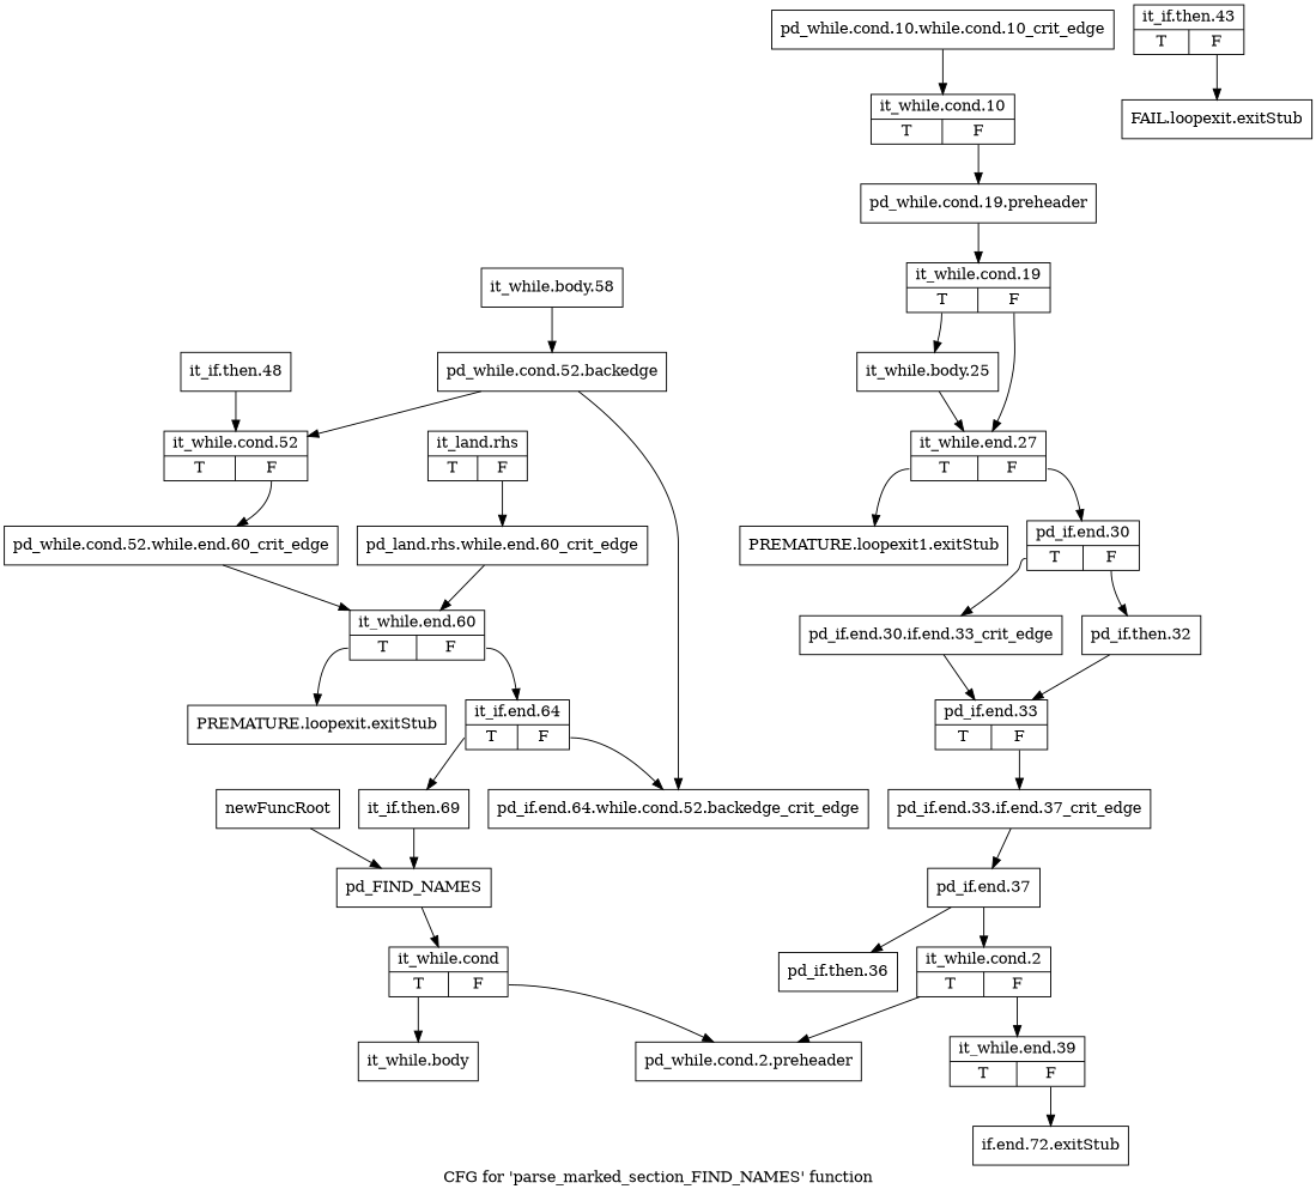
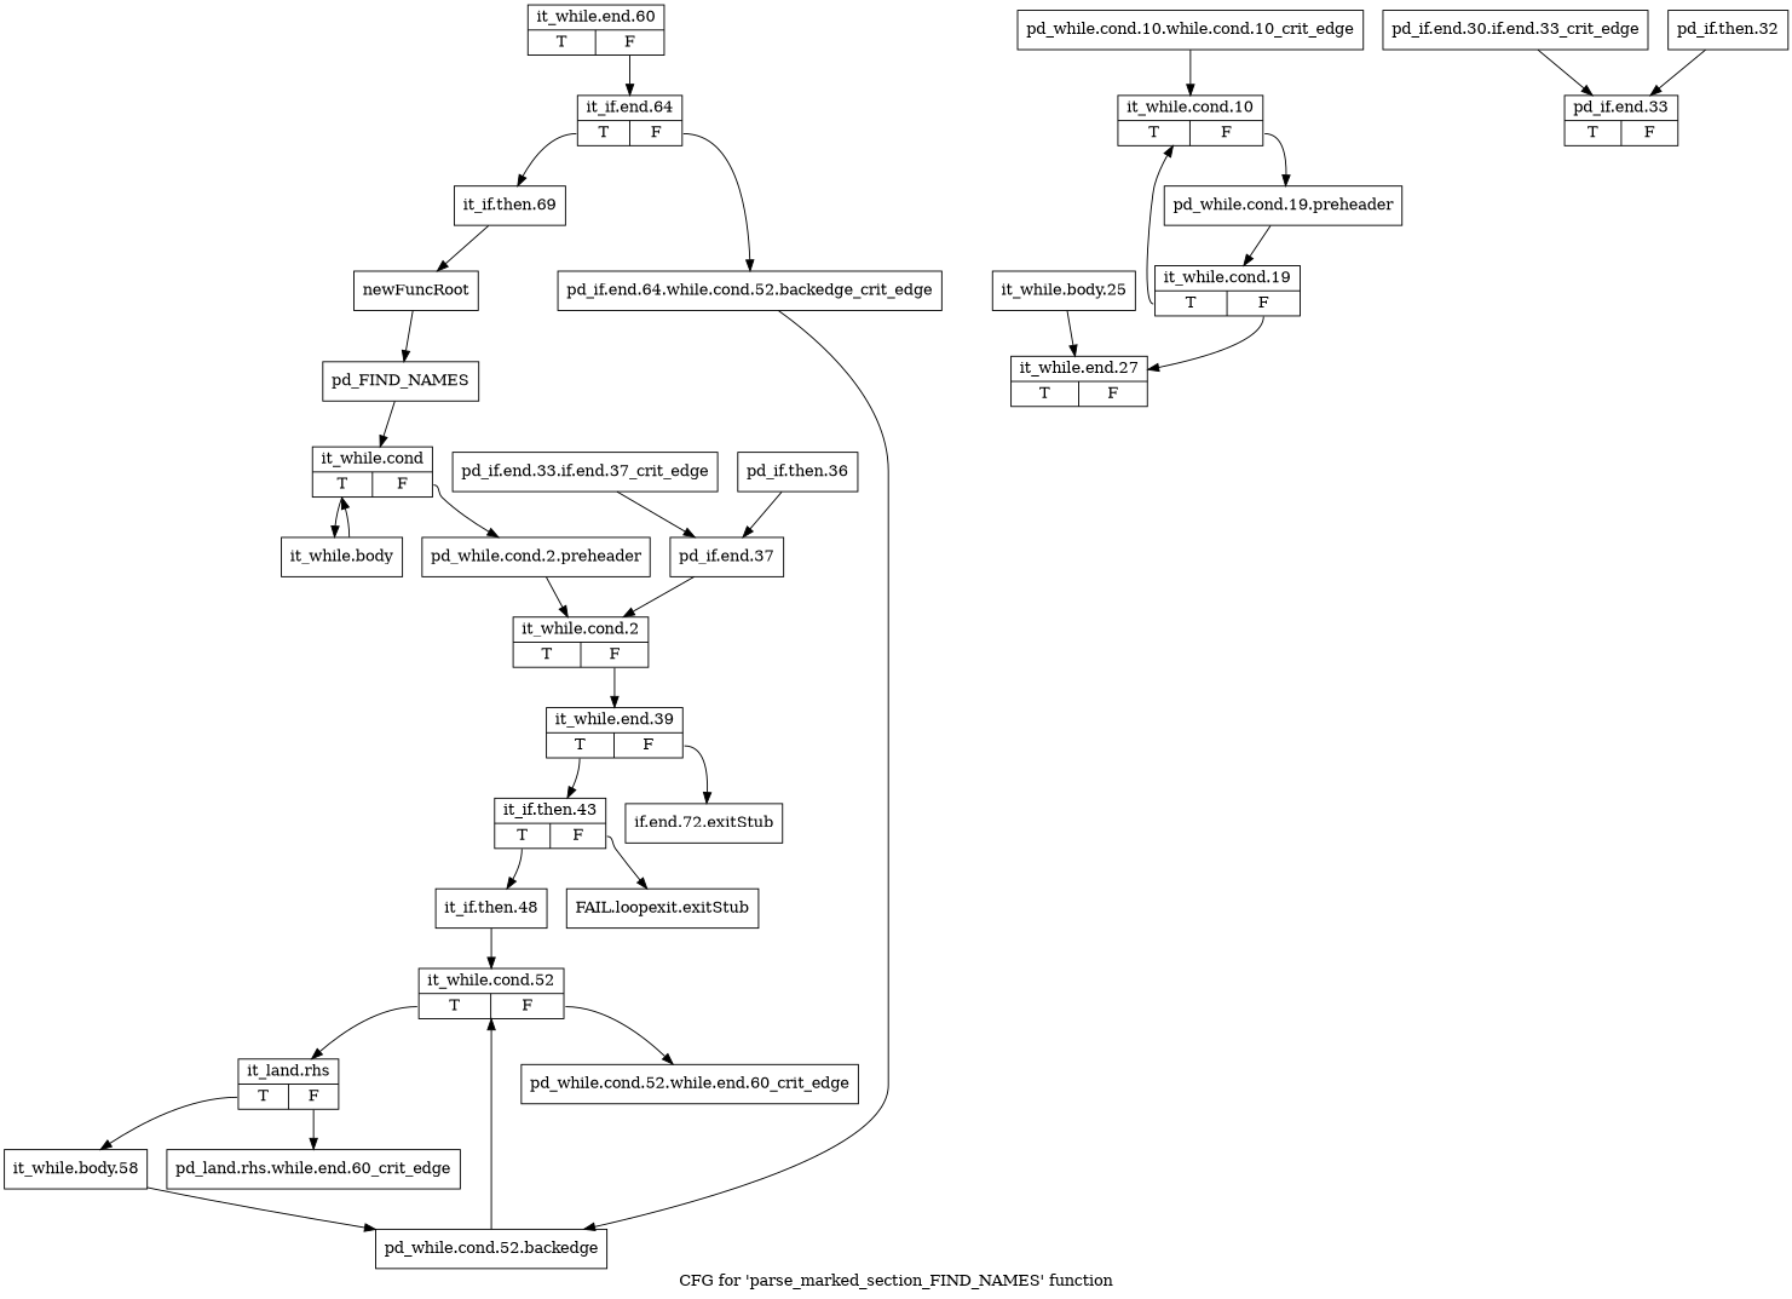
  digraph {
    label="CFG for 'parse_marked_section_FIND_NAMES' function"
    node [shape=record]
    n1 [label="{newFuncRoot}"]
    n2 [label="{pd_FIND_NAMES}"]
    n3 [label="{it_while.cond|{<s0>T|<s1>F}}"]
    n4 [label="{it_while.body}"]
    n5 [label="{pd_while.cond.2.preheader}"]
    n6 [label="{if.end.72.exitStub}"]
    n7 [label="{FAIL.loopexit.exitStub}"]
-   n8 [label="{PREMATURE.loopexit.exitStub}"]
-   n9 [label="{PREMATURE.loopexit1.exitStub}"]
    n10 [label="{it_while.cond.2|{<s0>T|<s1>F}}"]
    n11 [label="{it_while.end.39|{<s0>T|<s1>F}}"]
    n12 [label="{it_if.then.43|{<s0>T|<s1>F}}"]
    n13 [label="{it_while.cond.10|{<s0>T|<s1>F}}"]
    n14 [label="{pd_while.cond.19.preheader}"]
    n15 [label="{it_if.then.48}"]
    n16 [label="{it_while.cond.52|{<s0>T|<s1>F}}"]
    n17 [label="{it_land.rhs|{<s0>T|<s1>F}}"]
    n18 [label="{pd_while.cond.52.while.end.60_crit_edge}"]
    n19 [label="{it_while.body.58}"]
    n20 [label="{pd_land.rhs.while.end.60_crit_edge}"]
    n21 [label="{it_while.end.60|{<s0>T|<s1>F}}"]
    n22 [label="{pd_while.cond.52.backedge}"]
    n23 [label="{it_if.end.64|{<s0>T|<s1>F}}"]
    n24 [label="{it_if.then.69}"]
    n25 [label="{pd_if.end.64.while.cond.52.backedge_crit_edge}"]
    n26 [label="{pd_while.cond.10.while.cond.10_crit_edge}"]
    n27 [label="{it_while.cond.19|{<s0>T|<s1>F}}"]
    n28 [label="{it_while.body.25}"]
    n29 [label="{it_while.end.27|{<s0>T|<s1>F}}"]
-   n30 [label="{pd_if.end.30|{<s0>T|<s1>F}}"]
    n31 [label="{pd_if.end.30.if.end.33_crit_edge}"]
    n32 [label="{pd_if.then.32}"]
    n33 [label="{pd_if.end.33|{<s0>T|<s1>F}}"]
    n34 [label="{pd_if.end.33.if.end.37_crit_edge}"]
    n35 [label="{pd_if.then.36}"]
    n36 [label="{pd_if.end.37}"]
    n1 -> n2
    n2 -> n3
    n3 -> n4 [tailport=s0]
    n3 -> n5 [tailport=s1]
-   n10 -> n5
+   n4 -> n3
+   n5 -> n10
    n10 -> n11 [tailport=s1]
    n11 -> n6 [tailport=s1]
+   n11 -> n12 [tailport=s0]
    n12 -> n7 [tailport=s1]
+   n12 -> n15 [tailport=s0]
    n13 -> n14 [tailport=s1]
    n14 -> n27
    n15 -> n16
+   n16 -> n17 [tailport=s0]
    n16 -> n18 [tailport=s1]
+   n17 -> n19 [tailport=s0]
    n17 -> n20 [tailport=s1]
-   n18 -> n21
    n19 -> n22
-   n20 -> n21
-   n21 -> n8 [tailport=s0]
    n21 -> n23 [tailport=s1]
    n22 -> n16
    n23 -> n24 [tailport=s0]
    n23 -> n25 [tailport=s1]
-   n24 -> n2
-   n22 -> n25
+   n24 -> n1
+   n25 -> n22
    n26 -> n13
-   n27 -> n28 [tailport=s0]
+   n27 -> n13 [tailport=s0]
    n27 -> n29 [tailport=s1]
    n28 -> n29
-   n29 -> n9 [tailport=s0]
-   n29 -> n30 [tailport=s1]
-   n30 -> n31 [tailport=s0]
-   n30 -> n32 [tailport=s1]
    n31 -> n33
    n32 -> n33
-   n33 -> n34 [tailport=s1]
    n34 -> n36
-   n36 -> n35
+   n35 -> n36
    n36 -> n10
  }
